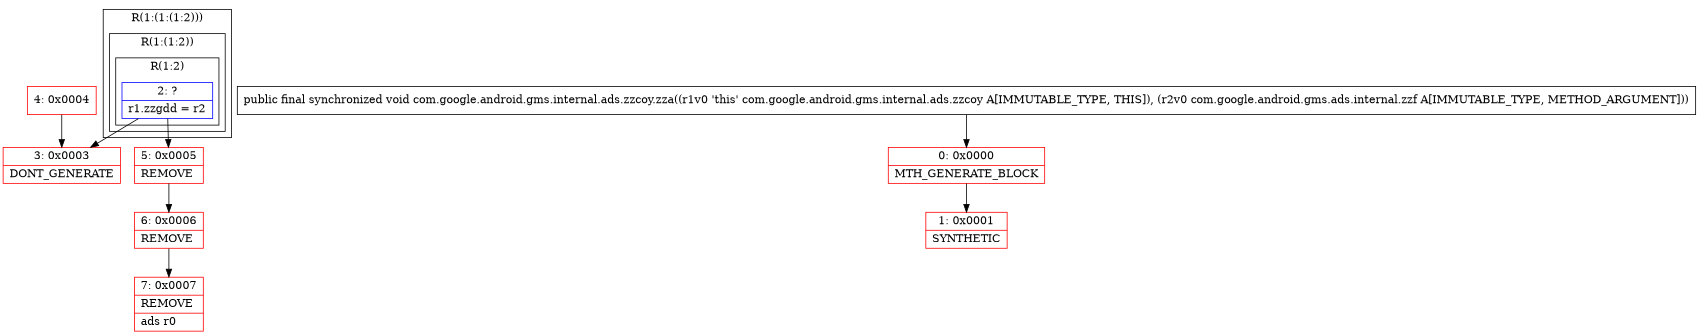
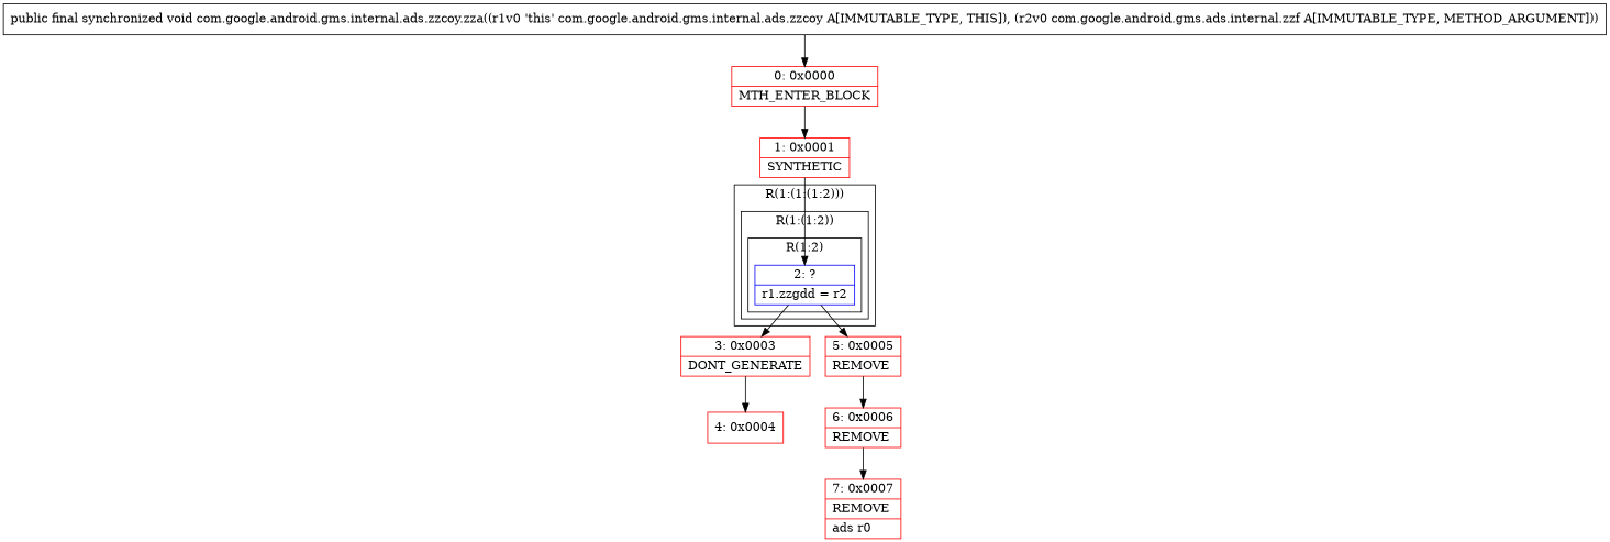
  digraph {
    node [color=red shape=record]
    n1 [color=blue label="{2\:\ ?|r1.zzgdd = r2\l}"]
    n2 [label="{3\:\ 0x0003|DONT_GENERATE\l}"]
    n3 [label="{5\:\ 0x0005|REMOVE\l}"]
    n4 [label="{4\:\ 0x0004}"]
    n5 [label="{6\:\ 0x0006|REMOVE\l}"]
-   n6 [label="{0\:\ 0x0000|MTH_GENERATE_BLOCK\l}"]
+   n6 [label="{0\:\ 0x0000|MTH_ENTER_BLOCK\l}"]
    n7 [label="{1\:\ 0x0001|SYNTHETIC\l}"]
    n8 [label="{7\:\ 0x0007|REMOVE\l|ads r0\l}"]
    n9 [label="{public final synchronized void com.google.android.gms.internal.ads.zzcoy.zza((r1v0 'this' com.google.android.gms.internal.ads.zzcoy A[IMMUTABLE_TYPE, THIS]), (r2v0 com.google.android.gms.ads.internal.zzf A[IMMUTABLE_TYPE, METHOD_ARGUMENT])) }" color=""]
    subgraph cluster_1 {
      label="R(1:(1:(1:2)))"
      subgraph cluster_2 {
        label="R(1:(1:2))"
        subgraph cluster_3 {
          label="R(1:2)"
          n1
        }
      }
    }
    n1 -> n2
    n1 -> n3
-   n4 -> n2
+   n2 -> n4
    n3 -> n5
    n5 -> n8
    n6 -> n7
+   n7 -> n1
    n9 -> n6
  }
